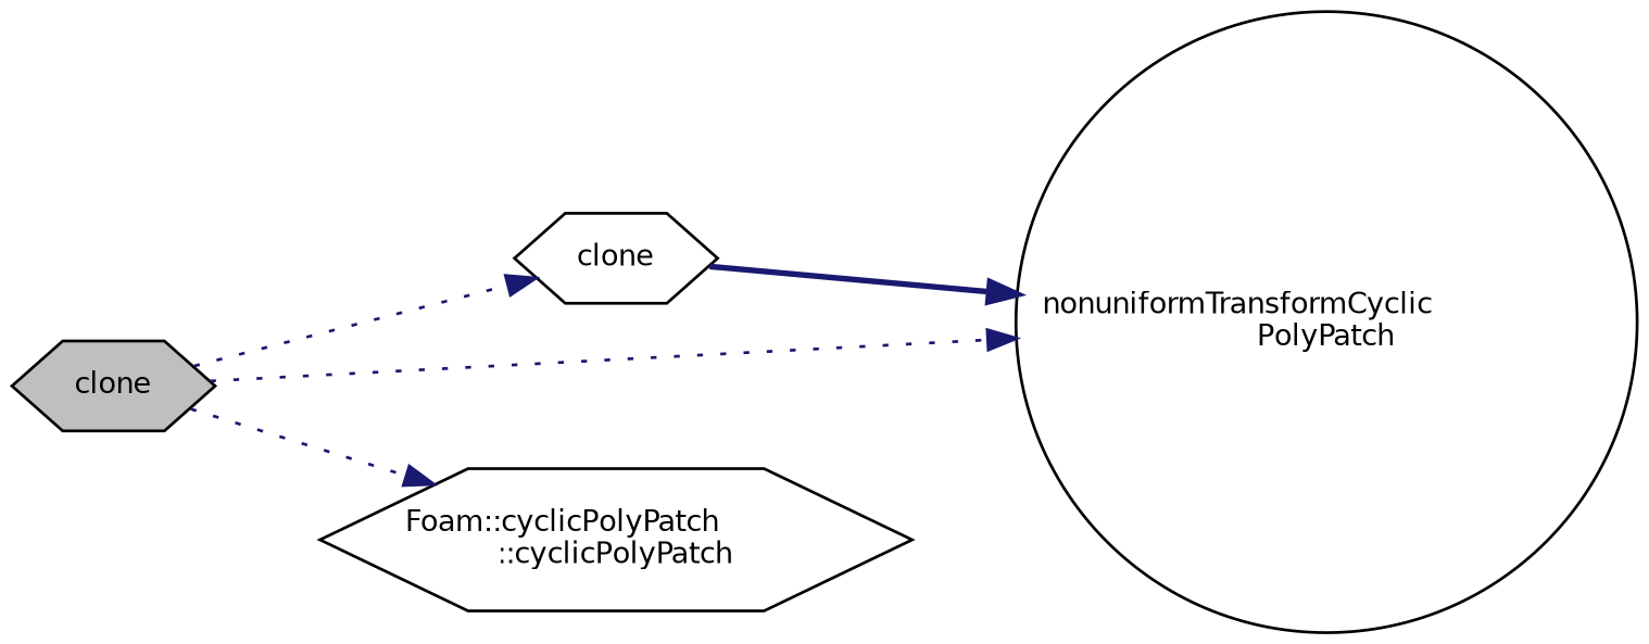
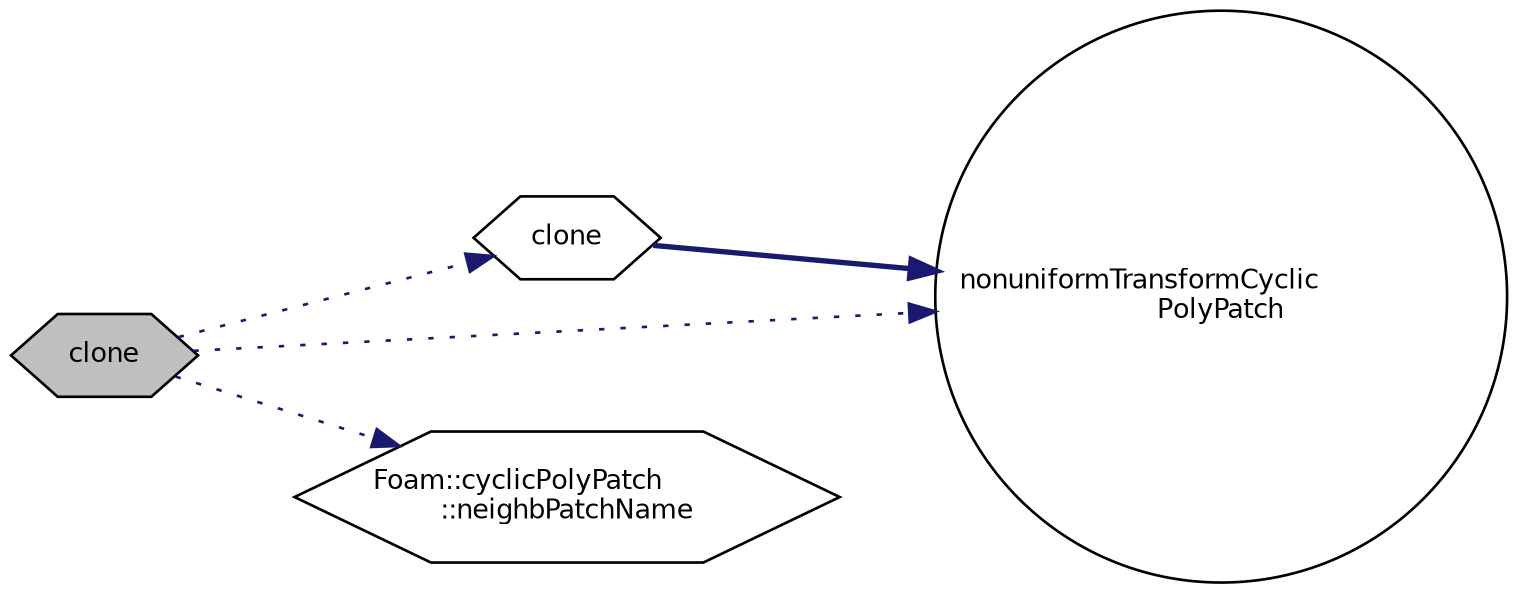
  digraph {
    rankdir=LR
    node [color=black fontname=Helvetica fontsize=10 shape=hexagon]
    edge [color=midnightblue fontname=Helvetica fontsize=10 labelfontname=Helvetica labelfontsize=10 style=dotted]
    n1 [fillcolor=grey75 fontcolor=black height=0.2 label=clone style=filled width=0.4]
    n2 [height=0.2 label=clone width=0.4]
    n3 [height=0.2 label="nonuniformTransformCyclic\lPolyPatch" shape=circle width=0.4]
-   n4 [height=0.2 label="Foam::cyclicPolyPatch\l::cyclicPolyPatch" width=0.4]
+   n4 [height=0.2 label="Foam::cyclicPolyPatch\l::neighbPatchName" width=0.4]
    n1 -> n2
    n1 -> n3
    n1 -> n4
    n2 -> n3 [style=bold]
  }
